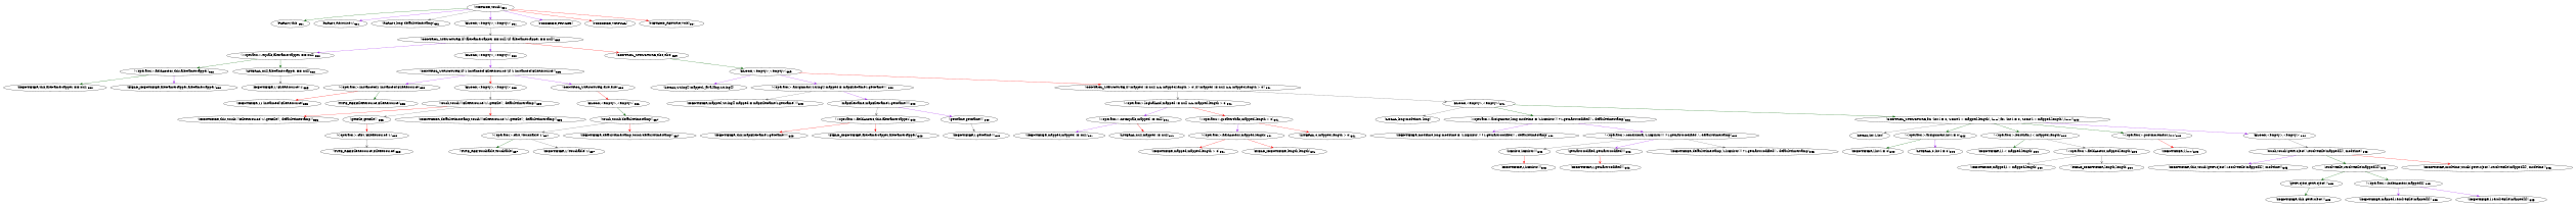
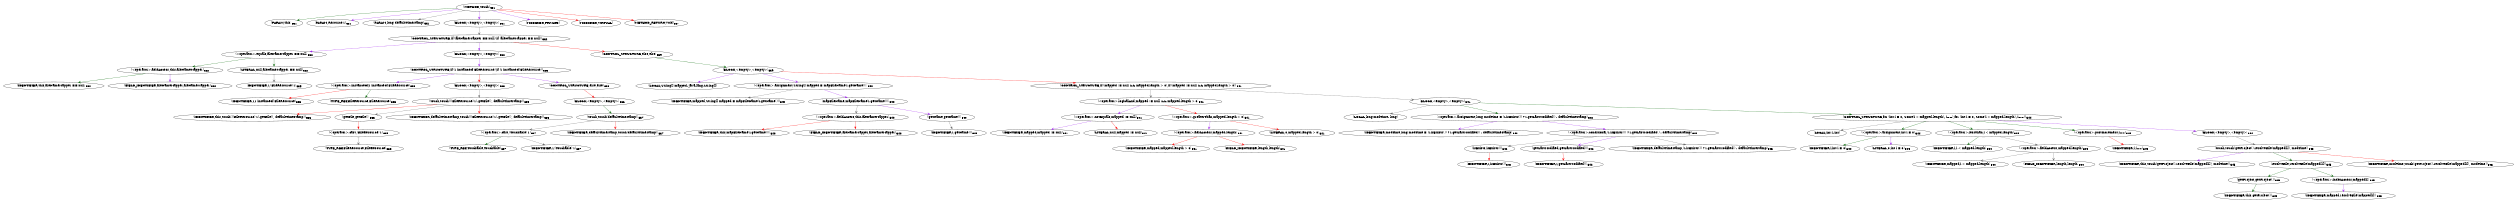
  digraph {
    edge [arrowhead=vee color=purple]
    n1 [label=<(METHOD,touch)<SUB>331</SUB>>]
    n2 [label=<(PARAM,this)<SUB>331</SUB>>]
    n3 [label=<(PARAM,Resource r)<SUB>331</SUB>>]
    n4 [label=<(PARAM,long defaultTimestamp)<SUB>331</SUB>>]
    n5 [label=<(BLOCK,&lt;empty&gt;,&lt;empty&gt;)<SUB>331</SUB>>]
    n6 [label=<(MODIFIER,PRIVATE)>]
    n7 [label=<(MODIFIER,VIRTUAL)>]
    n8 [label=<(METHOD_RETURN,void)<SUB>337</SUB>>]
    n9 [label=<(CONTROL_STRUCTURE,if (fileNameMapper == null),if (fileNameMapper == null))<SUB>332</SUB>>]
    n10 [label=<(&lt;operator&gt;.equals,fileNameMapper == null)<SUB>332</SUB>>]
    n11 [label=<(BLOCK,&lt;empty&gt;,&lt;empty&gt;)<SUB>332</SUB>>]
    n12 [label=<(CONTROL_STRUCTURE,else,else)<SUB>339</SUB>>]
    n13 [label=<(&lt;operator&gt;.fieldAccess,this.fileNameMapper)<SUB>332</SUB>>]
    n14 [label=<(LITERAL,null,fileNameMapper == null)<SUB>332</SUB>>]
    n15 [label=<(CONTROL_STRUCTURE,if (r instanceof FileResource),if (r instanceof FileResource))<SUB>333</SUB>>]
    n16 [label=<(BLOCK,&lt;empty&gt;,&lt;empty&gt;)<SUB>339</SUB>>]
    n17 [label=<(IDENTIFIER,this,fileNameMapper == null)<SUB>332</SUB>>]
    n18 [label=<(FIELD_IDENTIFIER,fileNameMapper,fileNameMapper)<SUB>332</SUB>>]
    n19 [label=<(IDENTIFIER,r,(FileResource) r)<SUB>335</SUB>>]
    n20 [label=<(&lt;operator&gt;.instanceOf,r instanceof FileResource)<SUB>333</SUB>>]
    n21 [label=<(BLOCK,&lt;empty&gt;,&lt;empty&gt;)<SUB>333</SUB>>]
    n22 [label=<(CONTROL_STRUCTURE,else,else)<SUB>336</SUB>>]
    n23 [label=<(IDENTIFIER,r,r instanceof FileResource)<SUB>333</SUB>>]
    n24 [label=<(TYPE_REF,FileResource,FileResource)<SUB>333</SUB>>]
    n25 [label=<(touch,touch(((FileResource) r).getFile(), defaultTimestamp))<SUB>335</SUB>>]
    n26 [label=<(BLOCK,&lt;empty&gt;,&lt;empty&gt;)<SUB>336</SUB>>]
    n27 [label=<(IDENTIFIER,this,touch(((FileResource) r).getFile(), defaultTimestamp))<SUB>335</SUB>>]
    n28 [label=<(getFile,getFile())<SUB>335</SUB>>]
    n29 [label=<(IDENTIFIER,defaultTimestamp,touch(((FileResource) r).getFile(), defaultTimestamp))<SUB>335</SUB>>]
    n30 [label=<(&lt;operator&gt;.cast,(FileResource) r)<SUB>335</SUB>>]
    n31 [label=<(TYPE_REF,FileResource,FileResource)<SUB>335</SUB>>]
    n32 [label=<(touch,touch(defaultTimestamp))<SUB>337</SUB>>]
    n33 [label=<(&lt;operator&gt;.cast,(Touchable) r)<SUB>337</SUB>>]
    n34 [label=<(IDENTIFIER,defaultTimestamp,touch(defaultTimestamp))<SUB>337</SUB>>]
    n35 [label=<(TYPE_REF,Touchable,Touchable)<SUB>337</SUB>>]
    n36 [label=<(IDENTIFIER,r,(Touchable) r)<SUB>337</SUB>>]
    n37 [label=<(LOCAL,String[] mapped: java.lang.String[])>]
    n38 [label=<(&lt;operator&gt;.assignment,String[] mapped = mapFileName(r.getName()))<SUB>340</SUB>>]
    n39 [label=<(CONTROL_STRUCTURE,if (mapped != null &amp;&amp; mapped.length &gt; 0),if (mapped != null &amp;&amp; mapped.length &gt; 0))<SUB>341</SUB>>]
    n40 [label=<(IDENTIFIER,mapped,String[] mapped = mapFileName(r.getName()))<SUB>340</SUB>>]
    n41 [label=<(mapFileName,mapFileName(r.getName()))<SUB>340</SUB>>]
    n42 [label=<(&lt;operator&gt;.logicalAnd,mapped != null &amp;&amp; mapped.length &gt; 0)<SUB>341</SUB>>]
    n43 [label=<(BLOCK,&lt;empty&gt;,&lt;empty&gt;)<SUB>341</SUB>>]
    n44 [label=<(&lt;operator&gt;.fieldAccess,this.fileNameMapper)<SUB>340</SUB>>]
    n45 [label=<(getName,getName())<SUB>340</SUB>>]
    n46 [label=<(IDENTIFIER,this,mapFileName(r.getName()))<SUB>340</SUB>>]
    n47 [label=<(FIELD_IDENTIFIER,fileNameMapper,fileNameMapper)<SUB>340</SUB>>]
    n48 [label=<(IDENTIFIER,r,getName())<SUB>340</SUB>>]
    n49 [label=<(&lt;operator&gt;.notEquals,mapped != null)<SUB>341</SUB>>]
    n50 [label=<(&lt;operator&gt;.greaterThan,mapped.length &gt; 0)<SUB>341</SUB>>]
    n51 [label=<(LOCAL,long modTime: long)>]
    n52 [label=<(&lt;operator&gt;.assignment,long modTime = (r.isExists()) ? r.getLastModified() : defaultTimestamp)<SUB>342</SUB>>]
    n53 [label=<(CONTROL_STRUCTURE,for (int i = 0; Some(i &lt; mapped.length); i++),for (int i = 0; Some(i &lt; mapped.length); i++))<SUB>344</SUB>>]
    n54 [label=<(IDENTIFIER,mapped,mapped != null)<SUB>341</SUB>>]
    n55 [label=<(LITERAL,null,mapped != null)<SUB>341</SUB>>]
    n56 [label=<(&lt;operator&gt;.fieldAccess,mapped.length)<SUB>341</SUB>>]
    n57 [label=<(LITERAL,0,mapped.length &gt; 0)<SUB>341</SUB>>]
    n58 [label=<(IDENTIFIER,mapped,mapped.length &gt; 0)<SUB>341</SUB>>]
    n59 [label=<(FIELD_IDENTIFIER,length,length)<SUB>341</SUB>>]
    n60 [label=<(IDENTIFIER,modTime,long modTime = (r.isExists()) ? r.getLastModified() : defaultTimestamp)<SUB>342</SUB>>]
    n61 [label=<(&lt;operator&gt;.conditional,(r.isExists()) ? r.getLastModified() : defaultTimestamp)<SUB>342</SUB>>]
    n62 [label=<(LOCAL,int i: int)>]
    n63 [label=<(&lt;operator&gt;.assignment,int i = 0)<SUB>344</SUB>>]
    n64 [label=<(&lt;operator&gt;.lessThan,i &lt; mapped.length)<SUB>344</SUB>>]
    n65 [label=<(&lt;operator&gt;.postIncrement,i++)<SUB>344</SUB>>]
    n66 [label=<(BLOCK,&lt;empty&gt;,&lt;empty&gt;)<SUB>344</SUB>>]
    n67 [label=<(isExists,isExists())<SUB>342</SUB>>]
    n68 [label=<(getLastModified,getLastModified())<SUB>342</SUB>>]
    n69 [label=<(IDENTIFIER,defaultTimestamp,(r.isExists()) ? r.getLastModified() : defaultTimestamp)<SUB>343</SUB>>]
    n70 [label=<(IDENTIFIER,r,isExists())<SUB>342</SUB>>]
    n71 [label=<(IDENTIFIER,r,getLastModified())<SUB>342</SUB>>]
    n72 [label=<(IDENTIFIER,i,int i = 0)<SUB>344</SUB>>]
    n73 [label=<(LITERAL,0,int i = 0)<SUB>344</SUB>>]
    n74 [label=<(IDENTIFIER,i,i &lt; mapped.length)<SUB>344</SUB>>]
    n75 [label=<(&lt;operator&gt;.fieldAccess,mapped.length)<SUB>344</SUB>>]
    n76 [label=<(IDENTIFIER,i,i++)<SUB>344</SUB>>]
    n77 [label=<(touch,touch(getProject().resolveFile(mapped[i]), modTime))<SUB>345</SUB>>]
    n78 [label=<(IDENTIFIER,mapped,i &lt; mapped.length)<SUB>344</SUB>>]
    n79 [label=<(FIELD_IDENTIFIER,length,length)<SUB>344</SUB>>]
    n80 [label=<(IDENTIFIER,this,touch(getProject().resolveFile(mapped[i]), modTime))<SUB>345</SUB>>]
    n81 [label=<(resolveFile,resolveFile(mapped[i]))<SUB>345</SUB>>]
    n82 [label=<(IDENTIFIER,modTime,touch(getProject().resolveFile(mapped[i]), modTime))<SUB>345</SUB>>]
    n83 [label=<(getProject,getProject())<SUB>345</SUB>>]
    n84 [label=<(&lt;operator&gt;.indexAccess,mapped[i])<SUB>345</SUB>>]
    n85 [label=<(IDENTIFIER,this,getProject())<SUB>345</SUB>>]
    n86 [label=<(IDENTIFIER,mapped,resolveFile(mapped[i]))<SUB>345</SUB>>]
-   n87 [label=<(IDENTIFIER,i,resolveFile(mapped[i]))<SUB>345</SUB>>]
    n1 -> n2 [color=darkgreen]
    n1 -> n3
    n1 -> n4 [arrowhead=normal color=gray40]
    n1 -> n5
    n1 -> n6 [arrowhead=normal]
    n1 -> n7 [color=red]
    n1 -> n8 [arrowhead=normal color=red]
    n5 -> n9 [color=gray40]
    n9 -> n10 [arrowhead=normal]
    n9 -> n11 [arrowhead=normal]
    n9 -> n12 [color=red]
    n10 -> n13 [color=darkgreen]
    n10 -> n14 [color=darkgreen]
    n11 -> n15
    n12 -> n16 [color=darkgreen]
    n13 -> n17 [color=darkgreen]
    n13 -> n18 [arrowhead=normal]
    n14 -> n19 [color=gray40]
    n15 -> n20 [arrowhead=normal]
    n15 -> n21 [color=red]
    n15 -> n22
    n16 -> n37 [arrowhead=normal]
    n16 -> n38
    n16 -> n39 [arrowhead=normal color=red]
    n20 -> n23 [arrowhead=normal color=red]
    n20 -> n24 [arrowhead=normal color=darkgreen]
    n21 -> n25 [arrowhead=normal color=gray40]
    n22 -> n26 [arrowhead=normal color=red]
    n25 -> n27 [color=red]
    n25 -> n28 [color=gray40]
    n25 -> n29 [color=red]
    n26 -> n32 [color=darkgreen]
    n28 -> n30 [arrowhead=normal color=red]
    n30 -> n31 [color=gray40]
    n32 -> n33 [color=gray40]
    n32 -> n34 [color=red]
    n33 -> n35 [arrowhead=normal color=darkgreen]
    n33 -> n36 [arrowhead=normal color=gray40]
    n38 -> n40 [arrowhead=normal color=gray40]
    n38 -> n41 [arrowhead=normal]
    n39 -> n42 [color=gray40]
    n39 -> n43 [color=gray40]
    n41 -> n44 [color=gray40]
    n41 -> n45
    n42 -> n49
    n42 -> n50 [color=red]
    n43 -> n51 [arrowhead=normal color=gray40]
    n43 -> n52 [arrowhead=normal color=darkgreen]
    n43 -> n53 [arrowhead=normal color=darkgreen]
    n44 -> n46 [color=red]
    n44 -> n47 [arrowhead=normal color=red]
    n45 -> n48 [arrowhead=normal color=gray40]
    n49 -> n54
    n49 -> n55 [arrowhead=normal color=red]
    n50 -> n56
    n50 -> n57 [color=red]
    n52 -> n60
    n52 -> n61 [arrowhead=normal]
    n53 -> n62 [color=gray40]
    n53 -> n63 [color=darkgreen]
    n53 -> n64 [color=darkgreen]
    n53 -> n65 [arrowhead=normal color=darkgreen]
    n53 -> n66 [arrowhead=normal]
    n56 -> n58 [color=red]
    n56 -> n59 [color=red]
    n61 -> n67 [arrowhead=normal color=gray40]
    n61 -> n68
    n61 -> n69 [arrowhead=normal color=gray40]
    n63 -> n72 [arrowhead=normal color=darkgreen]
    n63 -> n73
    n64 -> n74 [color=darkgreen]
    n64 -> n75 [arrowhead=normal color=gray40]
    n65 -> n76 [arrowhead=normal color=red]
    n66 -> n77 [arrowhead=normal color=gray40]
    n67 -> n70 [arrowhead=normal color=red]
    n68 -> n71 [color=red]
    n75 -> n78 [color=gray40]
    n75 -> n79 [color=gray40]
    n77 -> n80
    n77 -> n81 [color=darkgreen]
    n77 -> n82 [color=red]
    n81 -> n83 [color=darkgreen]
    n81 -> n84 [color=darkgreen]
    n83 -> n85 [color=darkgreen]
    n84 -> n86
-   n84 -> n87 [arrowhead=normal]
  }
